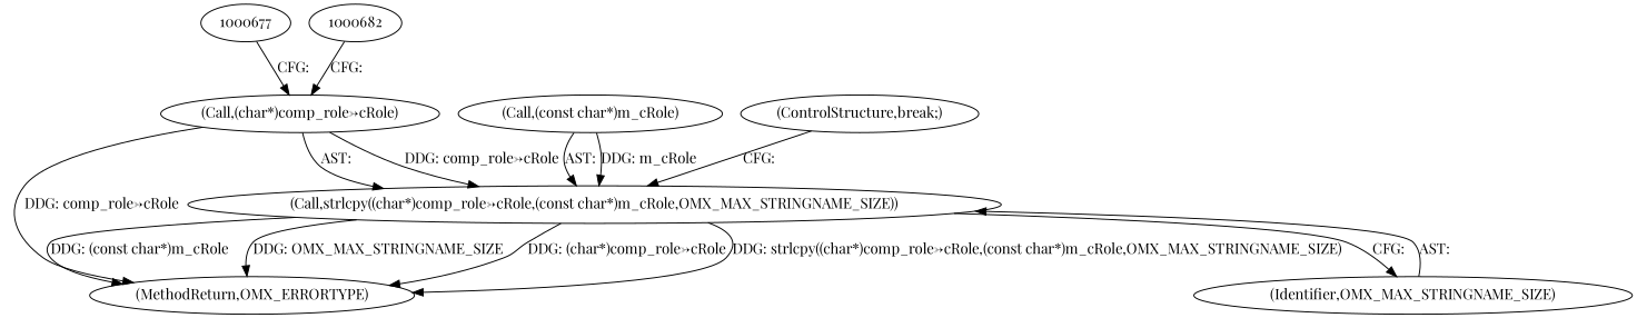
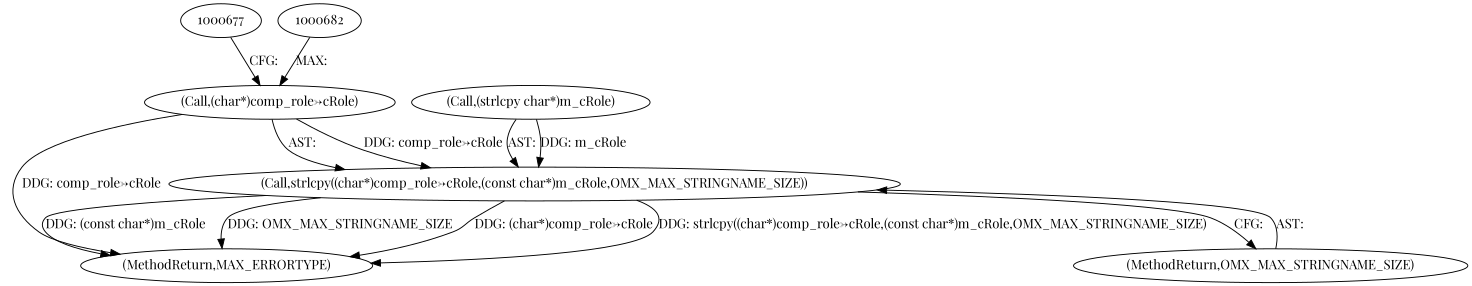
  digraph {
    fontname="Playfair Display"
    node [fontname="Playfair Display"]
    edge [fontname="Playfair Display"]
    n1 [label="(Call,(char*)comp_role->cRole)"]
    n2 [label="(Call,strlcpy((char*)comp_role->cRole,(const char*)m_cRole,OMX_MAX_STRINGNAME_SIZE))"]
-   n3 [label="(MethodReturn,OMX_ERRORTYPE)"]
-   n4 [label="(Identifier,OMX_MAX_STRINGNAME_SIZE)"]
-   n5 [label="(Call,(const char*)m_cRole)"]
-   n6 [label="(ControlStructure,break;)"]
+   n3 [label="(MethodReturn,MAX_ERRORTYPE)"]
+   n4 [label="(MethodReturn,OMX_MAX_STRINGNAME_SIZE)"]
+   n5 [label="(Call,(strlcpy char*)m_cRole)"]
    1000677
    1000682
    n1 -> n2 [label="AST: "]
    n1 -> n2 [label="DDG: comp_role->cRole"]
    n1 -> n3 [label="DDG: comp_role->cRole"]
    n2 -> n3 [label="DDG: (const char*)m_cRole"]
    n2 -> n3 [label="DDG: OMX_MAX_STRINGNAME_SIZE"]
    n2 -> n3 [label="DDG: (char*)comp_role->cRole"]
    n2 -> n3 [label="DDG: strlcpy((char*)comp_role->cRole,(const char*)m_cRole,OMX_MAX_STRINGNAME_SIZE)"]
    n2 -> n4 [label="CFG: "]
    n4 -> n2 [label="AST: "]
    n5 -> n2 [label="AST: "]
    n5 -> n2 [label="DDG: m_cRole"]
-   n6 -> n2 [label="CFG: "]
    1000677 -> n1 [label="CFG: "]
-   1000682 -> n1 [label="CFG: "]
+   1000682 -> n1 [label="MAX: "]
  }
